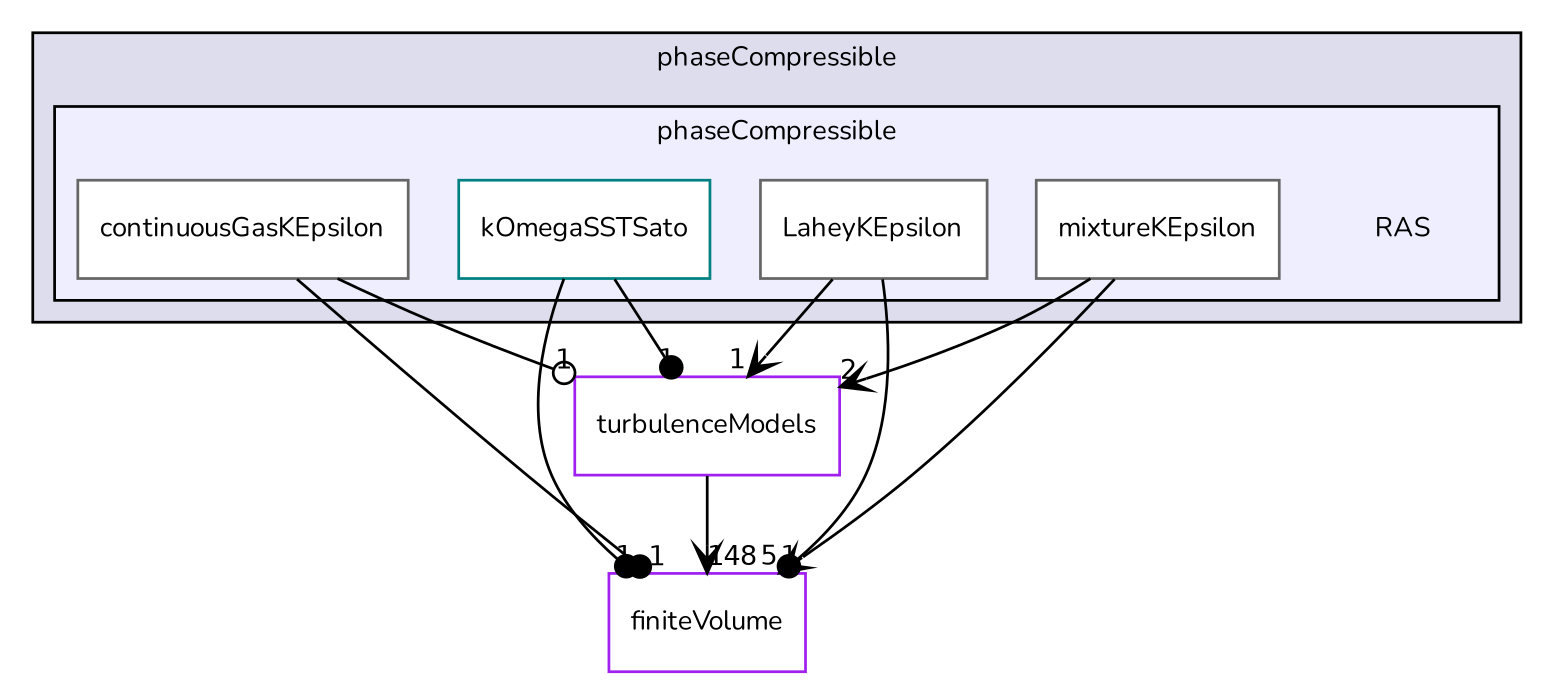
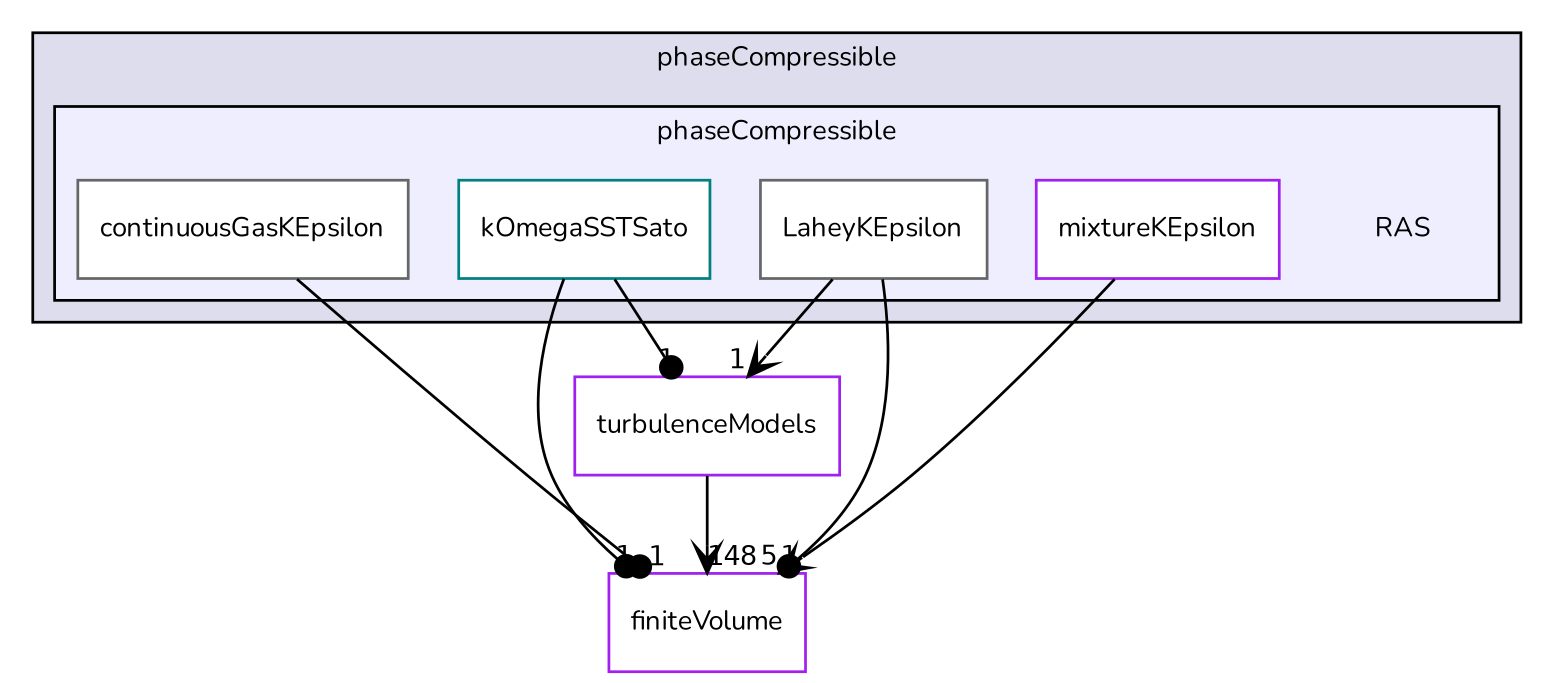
  digraph {
    compound=true
    fontname=Nunito
    node [fontname=Nunito fontsize=10 shape=box color=gray40 fillcolor=white style=filled]
    edge [headlabel=1 labeldistance=1.5 labelfontname=Helvetica labelfontsize=10 arrowhead=dot fontname=Nunito]
    n1 [label=RAS shape=plaintext color=teal fillcolor="" style=""]
    n2 [label=continuousGasKEpsilon]
    n3 [color=teal label=kOmegaSSTSato]
    n4 [label=LaheyKEpsilon]
-   n5 [label=mixtureKEpsilon]
+   n5 [color=purple label=mixtureKEpsilon]
    n6 [color=purple label=finiteVolume fillcolor="" style=""]
    n7 [color=purple label=turbulenceModels fillcolor="" style=""]
    subgraph cluster_1 {
      bgcolor="#ddddee"
      fontsize=10
      label=phaseCompressible
      pencolor=black
      subgraph cluster_2 {
        bgcolor="#eeeeff"
        fontsize=10
        pencolor=black
        n1
        n2
        n3
        n4
        n5
      }
    }
    n2 -> n6
-   n2 -> n7 [arrowhead=odot]
    n3 -> n6
    n3 -> n7
    n4 -> n6
    n4 -> n7 [arrowhead=vee]
    n5 -> n6 [headlabel=5 arrowhead=vee]
-   n5 -> n7 [headlabel=2 arrowhead=vee]
    n7 -> n6 [headlabel=148 arrowhead=vee]
  }
